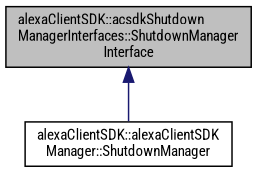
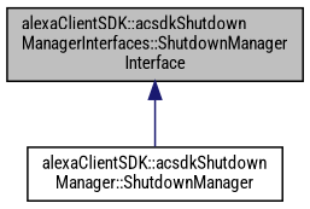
  digraph {
    fontname="Roboto Condensed"
    node [color=black fontname="Roboto Condensed" fontsize=10 shape=record style=filled]
    n1 [fillcolor=grey75 fontcolor=black height=0.2 label="alexaClientSDK::acsdkShutdown\lManagerInterfaces::ShutdownManager\lInterface" width=0.4]
-   n2 [fillcolor=white height=0.2 label="alexaClientSDK::alexaClientSDK\lManager::ShutdownManager" width=0.4]
+   n2 [fillcolor=white height=0.2 label="alexaClientSDK::acsdkShutdown\lManager::ShutdownManager" width=0.4]
    n1 -> n2 [color=midnightblue dir=back fontname="Roboto Condensed" fontsize=10 labelfontname=Helvetica labelfontsize=10 style=solid]
  }
